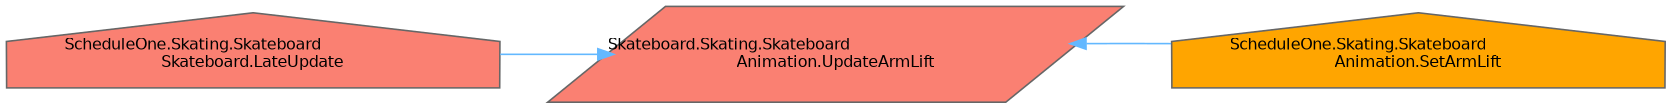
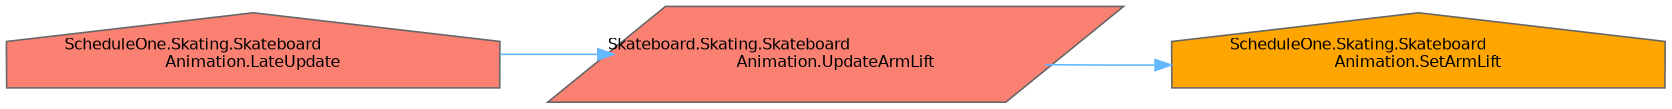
  digraph {
    rankdir=RL
    node [color=grey40 fillcolor=salmon fontname=Helvetica fontsize=10 shape=house style=filled]
    edge [color=steelblue1 dir=back fontname=Helvetica fontsize=10 labelfontname=Helvetica labelfontsize=10 style=solid]
    n1 [color=gray40 fillcolor=orange fontcolor=black height=0.2 label="ScheduleOne.Skating.Skateboard\lAnimation.SetArmLift" width=0.4]
    n2 [height=0.2 label="Skateboard.Skating.Skateboard\lAnimation.UpdateArmLift" shape=parallelogram width=0.4]
-   n3 [height=0.2 label="ScheduleOne.Skating.Skateboard\lSkateboard.LateUpdate" width=0.4]
-   n2 -> n1
+   n3 [height=0.2 label="ScheduleOne.Skating.Skateboard\lAnimation.LateUpdate" width=0.4]
+   n1 -> n2
    n2 -> n3
  }
